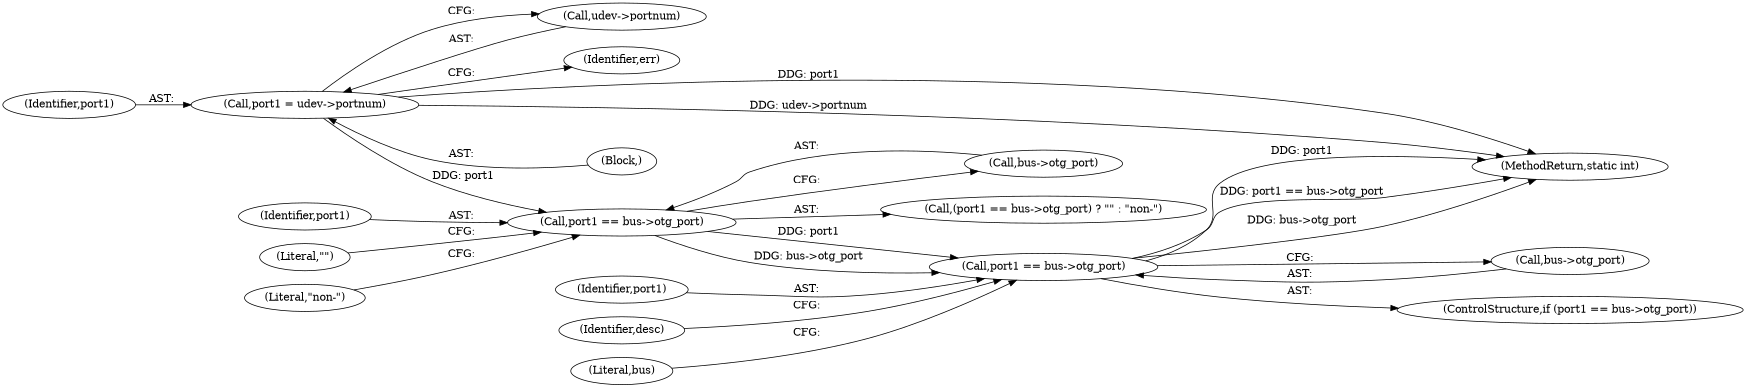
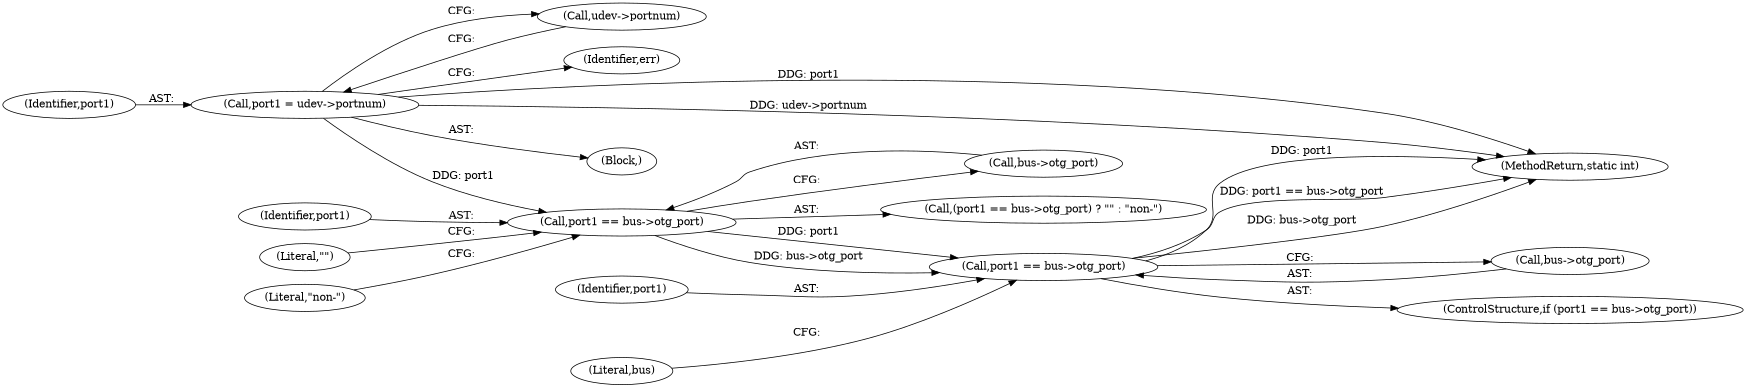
  digraph {
    rankdir=LR
    n1 [label="(Call,port1 == bus->otg_port)"]
    n2 [label="(Call,port1 == bus->otg_port)"]
    n3 [label="(Call,(port1 == bus->otg_port) ? \"\" : \"non-\")"]
    n4 [label="(Call,bus->otg_port)"]
    n5 [label="(MethodReturn,static int)"]
    n6 [label="(Call,bus->otg_port)"]
    n7 [label="(ControlStructure,if (port1 == bus->otg_port))"]
    n8 [label="(Call,port1 = udev->portnum)"]
    n9 [label="(Block,)"]
    n10 [label="(Call,udev->portnum)"]
    n11 [label="(Identifier,err)"]
    n12 [label="(Identifier,port1)"]
    n13 [label="(Identifier,port1)"]
    n14 [label="(Identifier,port1)"]
-   n15 [label="(Identifier,desc)"]
    n16 [label="(Literal,bus)"]
    n17 [label="(Literal,\"\")"]
    n18 [label="(Literal,\"non-\")"]
    n1 -> n2 [label="DDG: port1"]
    n1 -> n2 [label="DDG: bus->otg_port"]
    n1 -> n3 [label="AST: "]
    n1 -> n4 [label="CFG: "]
    n2 -> n5 [label="DDG: port1"]
    n2 -> n5 [label="DDG: port1 == bus->otg_port"]
    n2 -> n5 [label="DDG: bus->otg_port"]
    n2 -> n6 [label="CFG: "]
    n2 -> n7 [label="AST: "]
    n4 -> n1 [label="AST: "]
    n6 -> n2 [label="AST: "]
    n8 -> n1 [label="DDG: port1"]
    n8 -> n5 [label="DDG: port1"]
    n8 -> n5 [label="DDG: udev->portnum"]
-   n9 -> n8 [label="AST: "]
+   n8 -> n9 [label="AST: "]
    n8 -> n10 [label="CFG: "]
    n8 -> n11 [label="CFG: "]
-   n10 -> n8 [label="AST: "]
+   n10 -> n8 [label="CFG: "]
    n12 -> n2 [label="AST: "]
    n13 -> n1 [label="AST: "]
    n14 -> n8 [label="AST: "]
-   n15 -> n2 [label="CFG: "]
    n16 -> n2 [label="CFG: "]
    n17 -> n1 [label="CFG: "]
    n18 -> n1 [label="CFG: "]
  }
